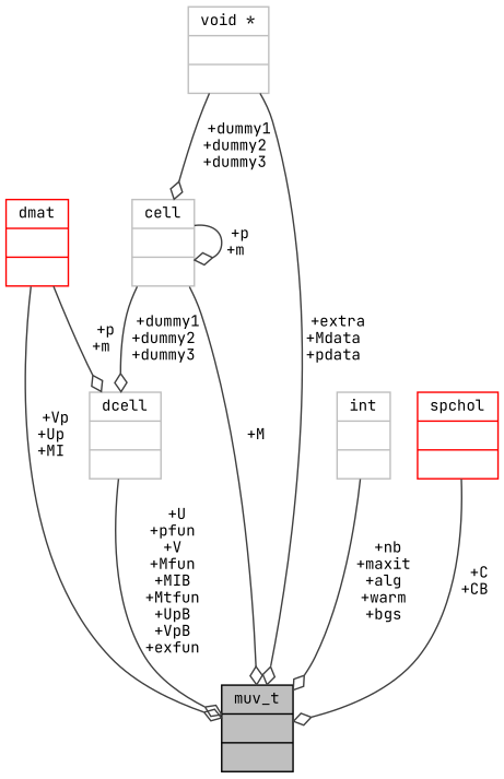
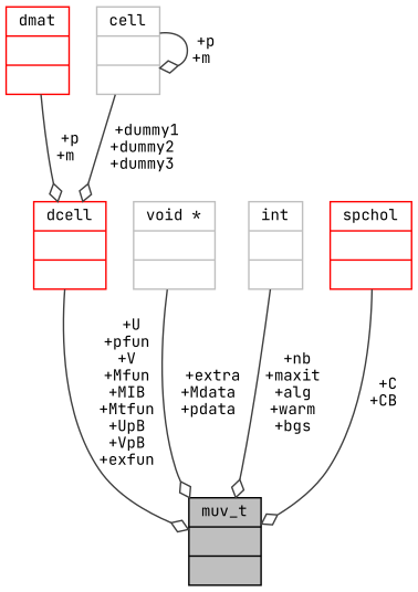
  digraph {
    fontname="JetBrains Mono"
    node [color=red fontname="JetBrains Mono" fontsize=10 shape=record]
    edge [arrowhead=odiamond color=grey25 fontname="JetBrains Mono" fontsize=10 labelfontname=Helvetica labelfontsize=10 style=solid]
    n1 [color=black fillcolor=grey75 fontcolor=black height=0.2 label="{muv_t\n||}" style=filled width=0.4]
-   n2 [color=grey75 height=0.2 label="{dcell\n||}" width=0.4]
+   n2 [height=0.2 label="{dcell\n||}" width=0.4]
    n3 [height=0.2 label="{dmat\n||}" width=0.4]
    n4 [color=grey75 height=0.2 label="{void *\n||}" width=0.4]
    n5 [color=grey75 height=0.2 label="{cell\n||}" width=0.4]
    n6 [color=grey75 height=0.2 label="{int\n||}" width=0.4]
    n7 [height=0.2 label="{spchol\n||}" width=0.4]
    n2 -> n1 [label=" +U\n+pfun\n+V\n+Mfun\n+MIB\n+Mtfun\n+UpB\n+VpB\n+exfun"]
-   n3 -> n1 [label=" +Vp\n+Up\n+MI"]
    n3 -> n2 [label=" +p\n+m"]
    n4 -> n1 [label=" +extra\n+Mdata\n+pdata"]
-   n4 -> n5 [label=" +dummy1\n+dummy2\n+dummy3"]
-   n5 -> n1 [label=" +M"]
    n5 -> n2 [label=" +dummy1\n+dummy2\n+dummy3"]
    n5 -> n5 [label=" +p\n+m"]
    n6 -> n1 [label=" +nb\n+maxit\n+alg\n+warm\n+bgs"]
    n7 -> n1 [label=" +C\n+CB"]
  }
